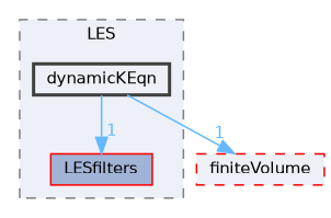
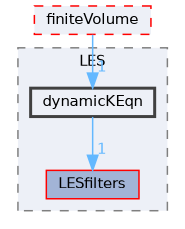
  digraph {
    compound=true
    node [color=red fillcolor="#edf0f7" fontname=Helvetica fontsize=10 shape=box]
    edge [color=steelblue1 fontcolor=steelblue1 fontname=Helvetica fontsize=10 headlabel=1 labeldistance=1.5 labelfontname=Helvetica labelfontsize=10]
    n1 [fillcolor="#a2b4d6" height=0.2 label=LESfilters style=filled width=0.4]
    n2 [color=grey25 height=0.2 label=dynamicKEqn style="filled,bold" width=0.4]
    n3 [height=0.2 label=finiteVolume style="filled,dashed" width=0.4]
    subgraph cluster_1 {
      bgcolor="#edf0f7"
      fontname=Helvetica
      fontsize=10
      label=LES
      pencolor=grey50
      style="filled,dashed"
      n1
      n2
    }
    n2 -> n1
-   n2 -> n3
+   n3 -> n2
  }
